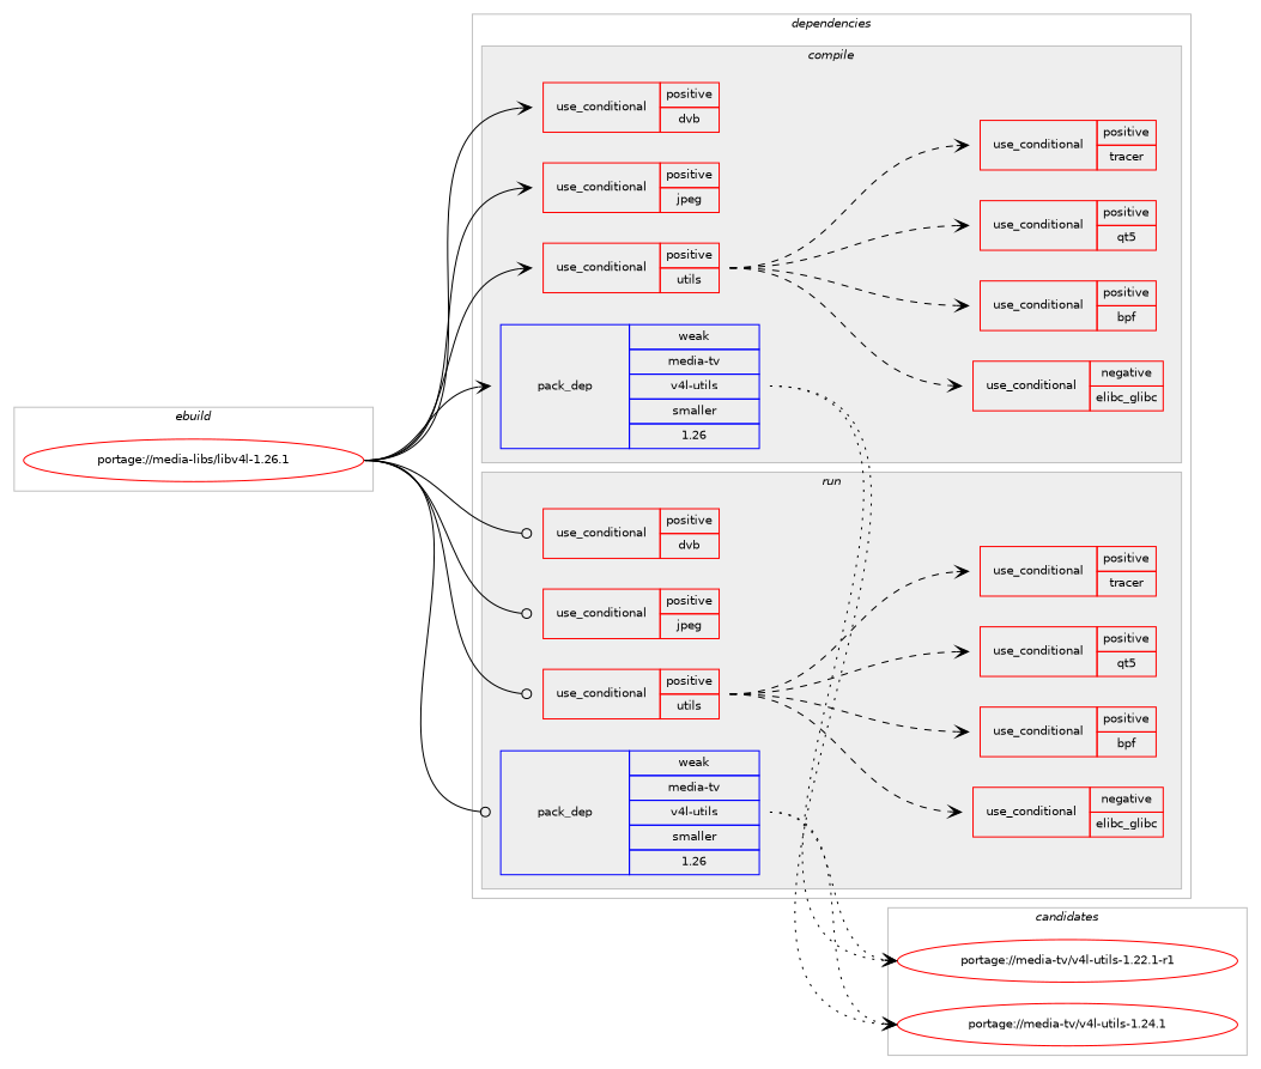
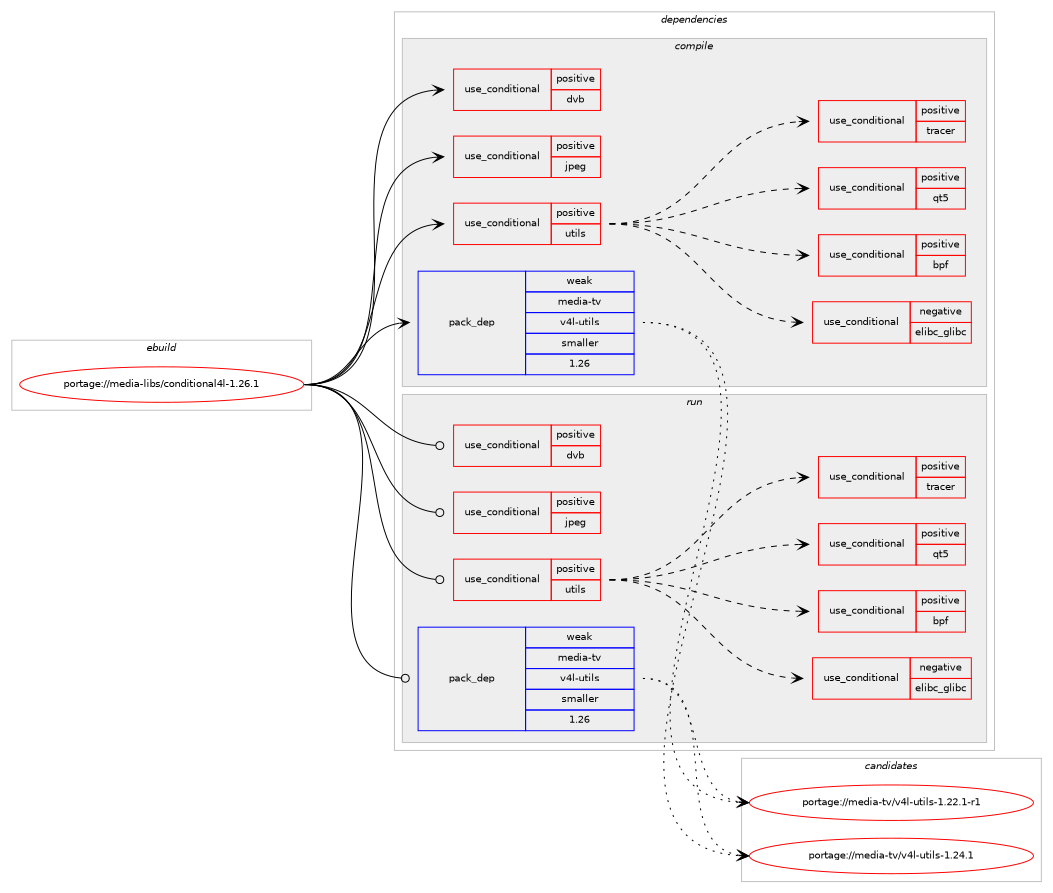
  digraph {
    compound=true
    concentrate=true
    fontname=Helvetica
    fontsize=10
    newrank=true
    rankdir=LR
    ranksep=1.5
    node [color=red fontname=Helvetica fontsize=10 shape=none]
    edge [arrowhead=vee headport=w style=solid tailport=e weight=20]
-   n1 [label="portage://media-libs/libv4l-1.26.1" width=4 shape=""]
+   n1 [label="portage://media-libs/conditional4l-1.26.1" width=4 shape=""]
    n2 [label=<<TABLE BORDER="0" CELLBORDER="1" CELLSPACING="0" CELLPADDING="4"><TR><TD ROWSPAN="3" CELLPADDING="10">use_conditional</TD></TR><TR><TD>positive</TD></TR><TR><TD>dvb</TD></TR></TABLE>>]
    n3 [label=<<TABLE BORDER="0" CELLBORDER="1" CELLSPACING="0" CELLPADDING="4"><TR><TD ROWSPAN="3" CELLPADDING="10">use_conditional</TD></TR><TR><TD>positive</TD></TR><TR><TD>jpeg</TD></TR></TABLE>>]
    n4 [label=<<TABLE BORDER="0" CELLBORDER="1" CELLSPACING="0" CELLPADDING="4"><TR><TD ROWSPAN="3" CELLPADDING="10">use_conditional</TD></TR><TR><TD>negative</TD></TR><TR><TD>elibc_glibc</TD></TR></TABLE>>]
    n5 [label=<<TABLE BORDER="0" CELLBORDER="1" CELLSPACING="0" CELLPADDING="4"><TR><TD ROWSPAN="3" CELLPADDING="10">use_conditional</TD></TR><TR><TD>positive</TD></TR><TR><TD>bpf</TD></TR></TABLE>>]
    n6 [label=<<TABLE BORDER="0" CELLBORDER="1" CELLSPACING="0" CELLPADDING="4"><TR><TD ROWSPAN="3" CELLPADDING="10">use_conditional</TD></TR><TR><TD>positive</TD></TR><TR><TD>qt5</TD></TR></TABLE>>]
    n7 [label=<<TABLE BORDER="0" CELLBORDER="1" CELLSPACING="0" CELLPADDING="4"><TR><TD ROWSPAN="3" CELLPADDING="10">use_conditional</TD></TR><TR><TD>positive</TD></TR><TR><TD>tracer</TD></TR></TABLE>>]
    n8 [label=<<TABLE BORDER="0" CELLBORDER="1" CELLSPACING="0" CELLPADDING="4"><TR><TD ROWSPAN="3" CELLPADDING="10">use_conditional</TD></TR><TR><TD>positive</TD></TR><TR><TD>utils</TD></TR></TABLE>>]
    n9 [color=blue label=<<TABLE BORDER="0" CELLBORDER="1" CELLSPACING="0" CELLPADDING="4" WIDTH="220"><TR><TD ROWSPAN="6" CELLPADDING="30">pack_dep</TD></TR><TR><TD WIDTH="110">weak</TD></TR><TR><TD>media-tv</TD></TR><TR><TD>v4l-utils</TD></TR><TR><TD>smaller</TD></TR><TR><TD>1.26</TD></TR></TABLE>>]
    n10 [label=<<TABLE BORDER="0" CELLBORDER="1" CELLSPACING="0" CELLPADDING="4"><TR><TD ROWSPAN="3" CELLPADDING="10">use_conditional</TD></TR><TR><TD>positive</TD></TR><TR><TD>dvb</TD></TR></TABLE>>]
    n11 [label=<<TABLE BORDER="0" CELLBORDER="1" CELLSPACING="0" CELLPADDING="4"><TR><TD ROWSPAN="3" CELLPADDING="10">use_conditional</TD></TR><TR><TD>positive</TD></TR><TR><TD>jpeg</TD></TR></TABLE>>]
    n12 [label=<<TABLE BORDER="0" CELLBORDER="1" CELLSPACING="0" CELLPADDING="4"><TR><TD ROWSPAN="3" CELLPADDING="10">use_conditional</TD></TR><TR><TD>negative</TD></TR><TR><TD>elibc_glibc</TD></TR></TABLE>>]
    n13 [label=<<TABLE BORDER="0" CELLBORDER="1" CELLSPACING="0" CELLPADDING="4"><TR><TD ROWSPAN="3" CELLPADDING="10">use_conditional</TD></TR><TR><TD>positive</TD></TR><TR><TD>bpf</TD></TR></TABLE>>]
    n14 [label=<<TABLE BORDER="0" CELLBORDER="1" CELLSPACING="0" CELLPADDING="4"><TR><TD ROWSPAN="3" CELLPADDING="10">use_conditional</TD></TR><TR><TD>positive</TD></TR><TR><TD>qt5</TD></TR></TABLE>>]
    n15 [label=<<TABLE BORDER="0" CELLBORDER="1" CELLSPACING="0" CELLPADDING="4"><TR><TD ROWSPAN="3" CELLPADDING="10">use_conditional</TD></TR><TR><TD>positive</TD></TR><TR><TD>tracer</TD></TR></TABLE>>]
    n16 [label=<<TABLE BORDER="0" CELLBORDER="1" CELLSPACING="0" CELLPADDING="4"><TR><TD ROWSPAN="3" CELLPADDING="10">use_conditional</TD></TR><TR><TD>positive</TD></TR><TR><TD>utils</TD></TR></TABLE>>]
    n17 [color=blue label=<<TABLE BORDER="0" CELLBORDER="1" CELLSPACING="0" CELLPADDING="4" WIDTH="220"><TR><TD ROWSPAN="6" CELLPADDING="30">pack_dep</TD></TR><TR><TD WIDTH="110">weak</TD></TR><TR><TD>media-tv</TD></TR><TR><TD>v4l-utils</TD></TR><TR><TD>smaller</TD></TR><TR><TD>1.26</TD></TR></TABLE>>]
    n18 [label="portage://media-tv/v4l-utils-1.22.1-r1" width=4 shape=""]
    n19 [label="portage://media-tv/v4l-utils-1.24.1" width=4 shape=""]
    subgraph cluster_1 {
      color=gray
      label=<<i>ebuild</i>>
      rank=same
      n1
    }
    subgraph cluster_2 {
      color=gray
      label=<<i>dependencies</i>>
      subgraph cluster_3 {
        color=gray
        fillcolor="#eeeeee"
        label=<<i>compile</i>>
        style=filled
        subgraph sub_4 {
          color=gray
          fillcolor="#eeeeee"
          label=<<i>compile</i>>
          style=filled
          n2
        }
        subgraph sub_5 {
          color=gray
          fillcolor="#eeeeee"
          label=<<i>compile</i>>
          style=filled
          n3
        }
        subgraph sub_6 {
          color=gray
          fillcolor="#eeeeee"
          label=<<i>compile</i>>
          style=filled
          n8
          subgraph sub_7 {
            color=gray
            fillcolor="#eeeeee"
            label=<<i>compile</i>>
            style=filled
            n4
          }
          subgraph sub_8 {
            color=gray
            fillcolor="#eeeeee"
            label=<<i>compile</i>>
            style=filled
            n5
          }
          subgraph sub_9 {
            color=gray
            fillcolor="#eeeeee"
            label=<<i>compile</i>>
            style=filled
            n6
          }
          subgraph sub_10 {
            color=gray
            fillcolor="#eeeeee"
            label=<<i>compile</i>>
            style=filled
            n7
          }
        }
        subgraph sub_11 {
          color=gray
          fillcolor="#eeeeee"
          label=<<i>compile</i>>
          style=filled
          n9
        }
      }
      subgraph cluster_12 {
        color=gray
        fillcolor="#eeeeee"
        label=<<i>compile and run</i>>
        style=filled
      }
      subgraph cluster_13 {
        color=gray
        fillcolor="#eeeeee"
        label=<<i>run</i>>
        style=filled
        subgraph sub_14 {
          color=gray
          fillcolor="#eeeeee"
          label=<<i>run</i>>
          style=filled
          n10
        }
        subgraph sub_15 {
          color=gray
          fillcolor="#eeeeee"
          label=<<i>run</i>>
          style=filled
          n11
        }
        subgraph sub_16 {
          color=gray
          fillcolor="#eeeeee"
          label=<<i>run</i>>
          style=filled
          n16
          subgraph sub_17 {
            color=gray
            fillcolor="#eeeeee"
            label=<<i>run</i>>
            style=filled
            n12
          }
          subgraph sub_18 {
            color=gray
            fillcolor="#eeeeee"
            label=<<i>run</i>>
            style=filled
            n13
          }
          subgraph sub_19 {
            color=gray
            fillcolor="#eeeeee"
            label=<<i>run</i>>
            style=filled
            n14
          }
          subgraph sub_20 {
            color=gray
            fillcolor="#eeeeee"
            label=<<i>run</i>>
            style=filled
            n15
          }
        }
        subgraph sub_21 {
          color=gray
          fillcolor="#eeeeee"
          label=<<i>run</i>>
          style=filled
          n17
        }
      }
    }
    subgraph cluster_22 {
      color=gray
      label=<<i>candidates</i>>
      rank=same
      subgraph sub_23 {
        color=black
        label=<<i>candidates</i>>
        nodesep=1
        rank=same
        n18
        n19
      }
      subgraph sub_24 {
        color=black
        label=<<i>candidates</i>>
        nodesep=1
        rank=same
        n18
        n19
      }
    }
    n1 -> n2
    n1 -> n3
    n1 -> n8
    n1 -> n9
    n1 -> n10 [arrowhead=odot]
    n1 -> n11 [arrowhead=odot]
    n1 -> n16 [arrowhead=odot]
    n1 -> n17 [arrowhead=odot]
    n8 -> n4 [style=dashed]
    n8 -> n5 [style=dashed]
    n8 -> n6 [style=dashed]
    n8 -> n7 [style=dashed]
    n9 -> n18 [style=dotted weight=100]
    n9 -> n19 [style=dotted weight=100]
    n16 -> n12 [style=dashed]
    n16 -> n13 [style=dashed]
    n16 -> n14 [style=dashed]
    n16 -> n15 [style=dashed]
    n17 -> n18 [style=dotted weight=100]
    n17 -> n19 [style=dotted weight=100]
  }
